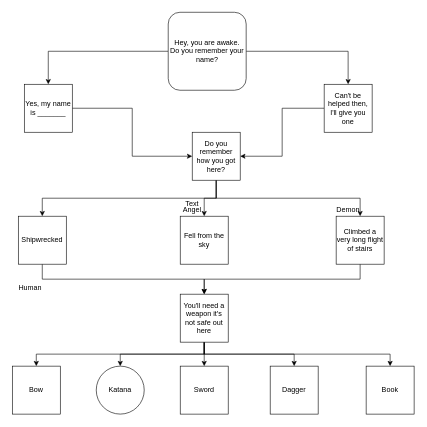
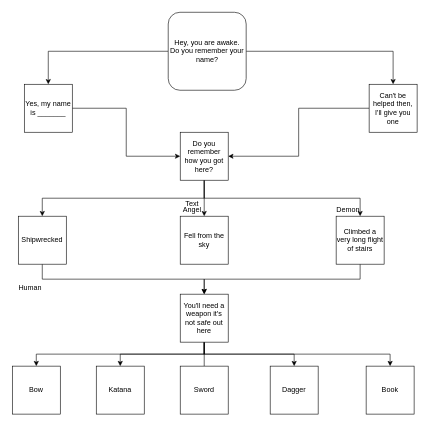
  <mxCell id="0" />
  <mxCell id="1" parent="0" />
  <mxCell id="2" style="edgeStyle=orthogonalEdgeStyle;rounded=0;orthogonalLoop=1;jettySize=auto;html=1;exitX=0.5;exitY=1;exitDx=0;exitDy=0;" edge="1" parent="1" source="5" target="16"><mxGeometry relative="1" as="geometry" /></mxCell>
  <mxCell id="3" style="edgeStyle=orthogonalEdgeStyle;rounded=0;orthogonalLoop=1;jettySize=auto;html=1;exitX=0.5;exitY=1;exitDx=0;exitDy=0;" edge="1" parent="1" source="5" target="23"><mxGeometry relative="1" as="geometry" /></mxCell>
  <mxCell id="4" style="edgeStyle=orthogonalEdgeStyle;rounded=0;orthogonalLoop=1;jettySize=auto;html=1;exitX=0.5;exitY=1;exitDx=0;exitDy=0;" edge="1" parent="1" source="5" target="14"><mxGeometry relative="1" as="geometry" /></mxCell>
- <mxCell id="5" value="Do you remember how you got here?" style="whiteSpace=wrap;html=1;aspect=fixed;" vertex="1" parent="1"><mxGeometry x="320" y="220" width="80" height="80" as="geometry" /></mxCell>
+ <mxCell id="5" value="Do you remember how you got here?" style="whiteSpace=wrap;html=1;aspect=fixed;" vertex="1" parent="1"><mxGeometry x="300" y="220" width="80" height="80" as="geometry" /></mxCell>
  <mxCell id="6" style="edgeStyle=orthogonalEdgeStyle;rounded=0;orthogonalLoop=1;jettySize=auto;html=1;entryX=0.5;entryY=0;entryDx=0;entryDy=0;" edge="1" parent="1" source="8" target="12"><mxGeometry relative="1" as="geometry" /></mxCell>
  <mxCell id="7" style="edgeStyle=orthogonalEdgeStyle;rounded=0;orthogonalLoop=1;jettySize=auto;html=1;exitX=1;exitY=0.5;exitDx=0;exitDy=0;entryX=0.5;entryY=0;entryDx=0;entryDy=0;" edge="1" parent="1" source="8" target="10"><mxGeometry relative="1" as="geometry" /></mxCell>
  <mxCell id="8" value="Hey, you are awake.&lt;br&gt;Do you remember your name?" style="whiteSpace=wrap;html=1;aspect=fixed;rounded=1;" vertex="1" parent="1"><mxGeometry x="280" width="130" height="130" as="geometry" y="20" /></mxCell>
  <mxCell id="9" style="edgeStyle=orthogonalEdgeStyle;rounded=0;orthogonalLoop=1;jettySize=auto;html=1;exitX=0;exitY=0.5;exitDx=0;exitDy=0;entryX=1;entryY=0.5;entryDx=0;entryDy=0;" edge="1" parent="1" source="10" target="5"><mxGeometry relative="1" as="geometry" /></mxCell>
- <mxCell id="10" value="Can't be helped then, I'll give you one" style="whiteSpace=wrap;html=1;aspect=fixed;" vertex="1" parent="1"><mxGeometry x="540" y="140" width="80" height="80" as="geometry" /></mxCell>
+ <mxCell id="10" value="Can't be helped then, I'll give you one" style="whiteSpace=wrap;html=1;aspect=fixed;" vertex="1" parent="1"><mxGeometry x="615" y="140" width="80" height="80" as="geometry" /></mxCell>
  <mxCell id="11" style="edgeStyle=orthogonalEdgeStyle;rounded=0;orthogonalLoop=1;jettySize=auto;html=1;exitX=1;exitY=0.5;exitDx=0;exitDy=0;entryX=0;entryY=0.5;entryDx=0;entryDy=0;" edge="1" parent="1" source="12" target="5"><mxGeometry relative="1" as="geometry" /></mxCell>
  <mxCell id="12" value="Yes, my name is _______" style="whiteSpace=wrap;html=1;aspect=fixed;" vertex="1" parent="1"><mxGeometry x="40" y="140" width="80" height="80" as="geometry" /></mxCell>
  <mxCell id="13" style="edgeStyle=orthogonalEdgeStyle;rounded=0;orthogonalLoop=1;jettySize=auto;html=1;exitX=0.5;exitY=1;exitDx=0;exitDy=0;" edge="1" parent="1" source="14" target="22"><mxGeometry relative="1" as="geometry" /></mxCell>
  <mxCell id="14" value="Climbed a very long flight of stairs" style="whiteSpace=wrap;html=1;aspect=fixed;" vertex="1" parent="1"><mxGeometry x="560" y="360" width="80" height="80" as="geometry" /></mxCell>
  <mxCell id="15" style="edgeStyle=orthogonalEdgeStyle;rounded=0;orthogonalLoop=1;jettySize=auto;html=1;exitX=0.5;exitY=1;exitDx=0;exitDy=0;" edge="1" parent="1" source="16" target="22"><mxGeometry relative="1" as="geometry" /></mxCell>
  <mxCell id="16" value="Shipwrecked" style="whiteSpace=wrap;html=1;aspect=fixed;" vertex="1" parent="1"><mxGeometry x="30" y="360" width="80" height="80" as="geometry" /></mxCell>
- <mxCell id="17" style="edgeStyle=orthogonalEdgeStyle;rounded=0;orthogonalLoop=1;jettySize=auto;html=1;exitX=0.5;exitY=1;exitDx=0;exitDy=0;entryX=0.5;entryY=0;entryDx=0;entryDy=0;" edge="1" parent="1" source="22" target="29"><mxGeometry relative="1" as="geometry" /></mxCell>
+ <mxCell id="17" style="edgeStyle=orthogonalEdgeStyle;rounded=0;orthogonalLoop=1;jettySize=auto;html=1;exitX=0.5;exitY=1;exitDx=0;exitDy=0;entryX=0.5;entryY=0;entryDx=0;entryDy=0;endArrow=none;" edge="1" parent="1" source="22" target="29"><mxGeometry relative="1" as="geometry" /></mxCell>
  <mxCell id="18" style="edgeStyle=orthogonalEdgeStyle;rounded=0;orthogonalLoop=1;jettySize=auto;html=1;exitX=0.5;exitY=1;exitDx=0;exitDy=0;entryX=0.5;entryY=0;entryDx=0;entryDy=0;" edge="1" parent="1" source="22" target="32"><mxGeometry relative="1" as="geometry" /></mxCell>
  <mxCell id="19" style="edgeStyle=orthogonalEdgeStyle;rounded=0;orthogonalLoop=1;jettySize=auto;html=1;exitX=0.5;exitY=1;exitDx=0;exitDy=0;entryX=0.5;entryY=0;entryDx=0;entryDy=0;" edge="1" parent="1" source="22" target="30"><mxGeometry relative="1" as="geometry" /></mxCell>
  <mxCell id="20" style="edgeStyle=orthogonalEdgeStyle;rounded=0;orthogonalLoop=1;jettySize=auto;html=1;exitX=0.5;exitY=1;exitDx=0;exitDy=0;entryX=0.5;entryY=0;entryDx=0;entryDy=0;" edge="1" parent="1" source="22" target="31"><mxGeometry relative="1" as="geometry" /></mxCell>
  <mxCell id="21" style="edgeStyle=orthogonalEdgeStyle;rounded=0;orthogonalLoop=1;jettySize=auto;html=1;exitX=0.5;exitY=1;exitDx=0;exitDy=0;entryX=0.5;entryY=0;entryDx=0;entryDy=0;" edge="1" parent="1" source="22" target="28"><mxGeometry relative="1" as="geometry" /></mxCell>
  <mxCell id="22" value="You'll need a weapon it's not safe out here" style="whiteSpace=wrap;html=1;aspect=fixed;" vertex="1" parent="1"><mxGeometry x="300" y="490" width="80" height="80" as="geometry" /></mxCell>
  <mxCell id="23" value="Fell from the sky" style="whiteSpace=wrap;html=1;aspect=fixed;" vertex="1" parent="1"><mxGeometry x="300" y="360" width="80" height="80" as="geometry" /></mxCell>
  <mxCell id="24" value="Human" style="text;html=1;strokeColor=none;fillColor=none;align=center;verticalAlign=middle;whiteSpace=wrap;rounded=0;" vertex="1" parent="1"><mxGeometry x="30" y="470" width="40" height="20" as="geometry" /></mxCell>
  <mxCell id="25" value="Angel" style="text;html=1;strokeColor=none;fillColor=none;align=center;verticalAlign=middle;whiteSpace=wrap;rounded=0;" vertex="1" parent="1"><mxGeometry x="300" y="340" width="40" height="20" as="geometry" /></mxCell>
  <mxCell id="26" value="Text" style="text;html=1;strokeColor=none;fillColor=none;align=center;verticalAlign=middle;whiteSpace=wrap;rounded=0;" vertex="1" parent="1"><mxGeometry x="300" y="330" width="40" height="20" as="geometry" /></mxCell>
  <mxCell id="27" value="Demon" style="text;html=1;strokeColor=none;fillColor=none;align=center;verticalAlign=middle;whiteSpace=wrap;rounded=0;" vertex="1" parent="1"><mxGeometry x="560" y="340" width="40" height="20" as="geometry" /></mxCell>
  <mxCell id="28" value="Book" style="whiteSpace=wrap;html=1;aspect=fixed;" vertex="1" parent="1"><mxGeometry x="610" y="610" width="80" height="80" as="geometry" /></mxCell>
  <mxCell id="29" value="Sword" style="whiteSpace=wrap;html=1;aspect=fixed;" vertex="1" parent="1"><mxGeometry x="300" y="610" width="80" height="80" as="geometry" /></mxCell>
  <mxCell id="30" value="Bow" style="whiteSpace=wrap;html=1;aspect=fixed;" vertex="1" parent="1"><mxGeometry x="20" y="610" width="80" height="80" as="geometry" /></mxCell>
  <mxCell id="31" value="Dagger" style="whiteSpace=wrap;html=1;aspect=fixed;" vertex="1" parent="1"><mxGeometry x="450" y="610" width="80" height="80" as="geometry" /></mxCell>
- <mxCell id="32" value="Katana" style="ellipse;whiteSpace=wrap;html=1;aspect=fixed;" vertex="1" parent="1"><mxGeometry x="160" y="610" width="80" height="80" as="geometry" /></mxCell>
+ <mxCell id="32" value="Katana" style="whiteSpace=wrap;html=1;aspect=fixed;" vertex="1" parent="1"><mxGeometry x="160" y="610" width="80" height="80" as="geometry" /></mxCell>
